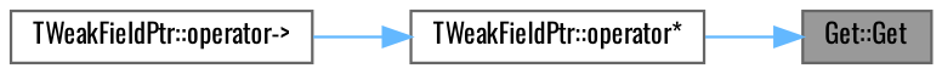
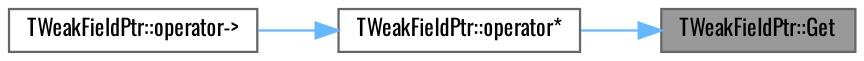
  digraph {
    fontname=Oswald
    rankdir=RL
    node [color=grey40 fillcolor=white fontname=Oswald fontsize=10 shape=box style=filled]
    edge [color=steelblue1 dir=back fontname=Oswald fontsize=10 labelfontname=Helvetica labelfontsize=10 style=solid]
-   n1 [color=gray40 fillcolor=grey60 fontcolor=black height=0.2 label="Get::Get" width=0.4]
+   n1 [color=gray40 fillcolor=grey60 fontcolor=black height=0.2 label="TWeakFieldPtr::Get" width=0.4]
    n2 [height=0.2 label="TWeakFieldPtr::operator*" width=0.4]
    n3 [height=0.2 label="TWeakFieldPtr::operator-\>" width=0.4]
    n1 -> n2
    n2 -> n3
  }
